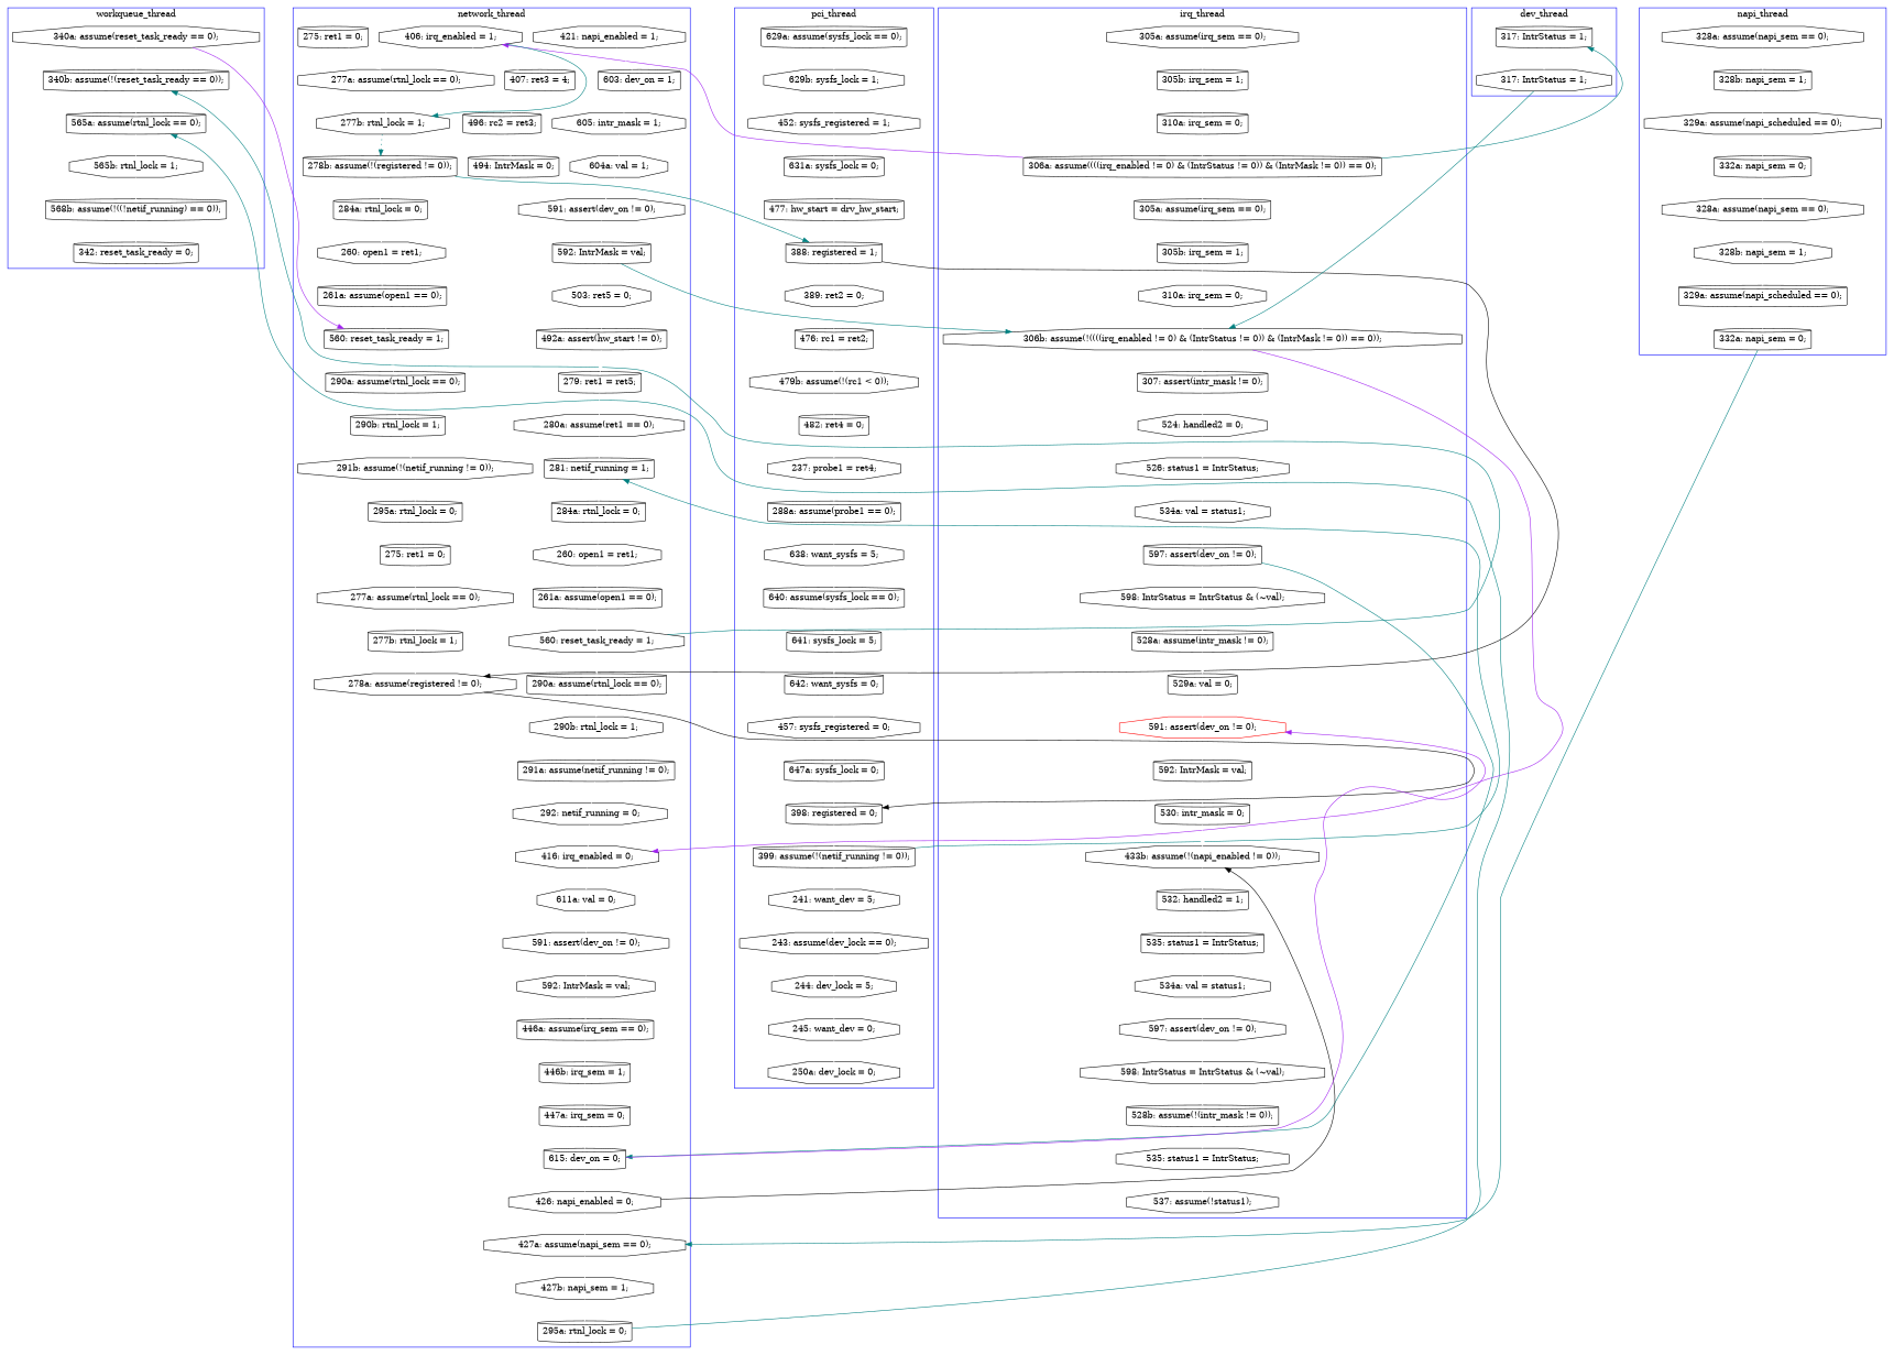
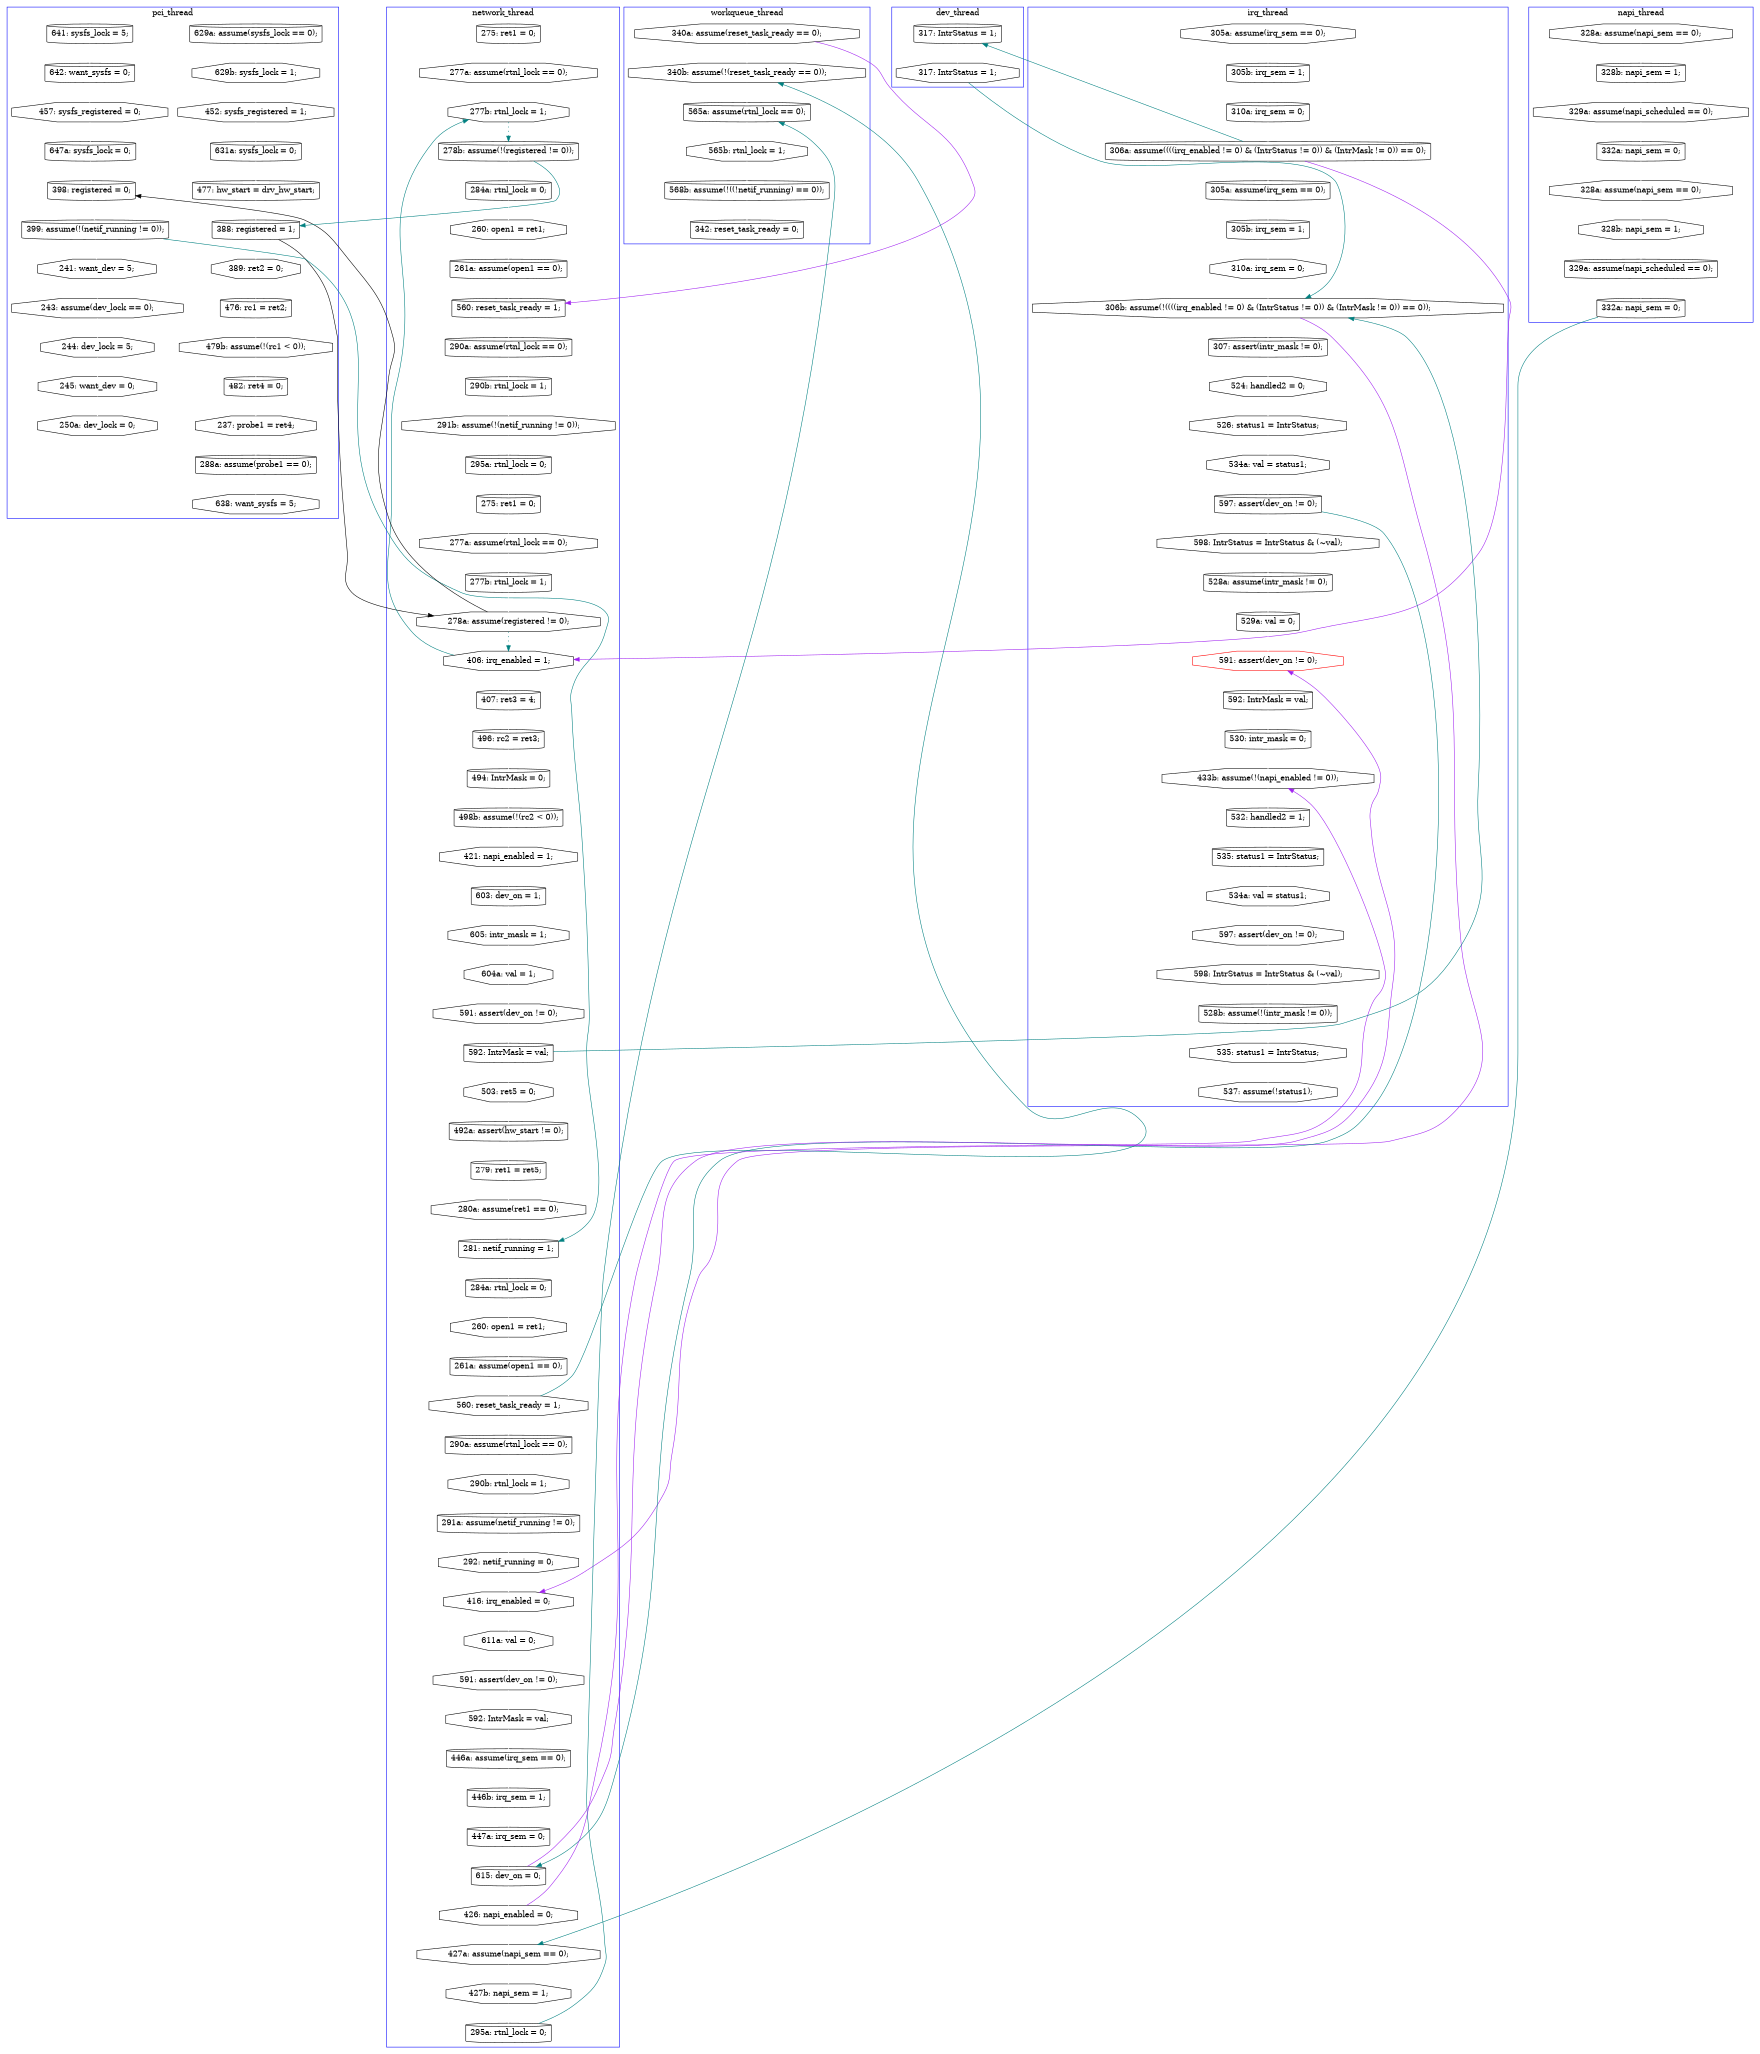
  digraph {
    node [shape=cylinder]
    edge [color=white style=solid]
    n1 [label="565a: assume(rtnl_lock == 0);"]
    n2 [label="565b: rtnl_lock = 1;" shape=octagon]
-   n3 [label="340b: assume(!(reset_task_ready == 0));"]
+   n3 [label="340b: assume(!(reset_task_ready == 0));" shape=octagon]
    n4 [label="340a: assume(reset_task_ready == 0);" shape=octagon]
    n5 [label="568b: assume(!((!netif_running) == 0));"]
    n6 [label="342: reset_task_ready = 0;"]
    n7 [label="332a: napi_sem = 0;"]
    n8 [label="328a: assume(napi_sem == 0);" shape=octagon]
    n9 [label="332a: napi_sem = 0;"]
    n10 [label="328a: assume(napi_sem == 0);" shape=octagon]
    n11 [label="328b: napi_sem = 1;"]
    n12 [label="329a: assume(napi_scheduled == 0);" shape=octagon]
    n13 [label="329a: assume(napi_scheduled == 0);"]
    n14 [label="328b: napi_sem = 1;" shape=octagon]
    n15 [label="388: registered = 1;"]
    n16 [label="389: ret2 = 0;" shape=octagon]
    n17 [label="244: dev_lock = 5;" shape=octagon]
    n18 [label="245: want_dev = 0;" shape=octagon]
    n19 [label="482: ret4 = 0;"]
    n20 [label="237: probe1 = ret4;" shape=octagon]
    n21 [label="479b: assume(!(rc1 < 0));" shape=octagon]
    n22 [label="647a: sysfs_lock = 0;"]
    n23 [label="398: registered = 0;"]
    n24 [label="288a: assume(probe1 == 0);"]
    n25 [label="399: assume(!(netif_running != 0));"]
    n26 [label="241: want_dev = 5;" shape=octagon]
    n27 [label="629a: assume(sysfs_lock == 0);"]
    n28 [label="629b: sysfs_lock = 1;" shape=octagon]
    n29 [label="631a: sysfs_lock = 0;"]
    n30 [label="477: hw_start = drv_hw_start;"]
    n31 [label="638: want_sysfs = 5;" shape=octagon]
-   n32 [label="640: assume(sysfs_lock == 0);"]
    n33 [label="452: sysfs_registered = 1;" shape=octagon]
    n34 [label="457: sysfs_registered = 0;" shape=octagon]
    n35 [label="243: assume(dev_lock == 0);" shape=octagon]
    n36 [label="641: sysfs_lock = 5;"]
    n37 [label="642: want_sysfs = 0;"]
    n38 [label="476: rc1 = ret2;"]
    n39 [label="250a: dev_lock = 0;" shape=octagon]
    n40 [label="306b: assume(!((((irq_enabled != 0) & (IntrStatus != 0)) & (IntrMask != 0)) == 0));" shape=octagon]
    n41 [label="307: assert(intr_mask != 0);"]
    n42 [label="524: handled2 = 0;" shape=octagon]
    n43 [label="305a: assume(irq_sem == 0);"]
    n44 [label="305b: irq_sem = 1;"]
    n45 [label="305a: assume(irq_sem == 0);" shape=octagon]
    n46 [label="305b: irq_sem = 1;"]
    n47 [label="598: IntrStatus = IntrStatus & (~val);" shape=octagon]
    n48 [label="528b: assume(!(intr_mask != 0));"]
    n49 [label="310a: irq_sem = 0;" shape=octagon]
    n50 [label="433b: assume(!(napi_enabled != 0));" shape=octagon]
    n51 [label="534a: val = status1;" shape=octagon]
    n52 [label="597: assert(dev_on != 0);" shape=octagon]
    n53 [label="306a: assume((((irq_enabled != 0) & (IntrStatus != 0)) & (IntrMask != 0)) == 0);"]
    n54 [label="535: status1 = IntrStatus;"]
    n55 [label="534a: val = status1;" shape=octagon]
    n56 [label="597: assert(dev_on != 0);"]
    n57 [label="526: status1 = IntrStatus;" shape=octagon]
    n58 [label="530: intr_mask = 0;"]
    n59 [label="532: handled2 = 1;"]
    n60 [color=red label="591: assert(dev_on != 0);" shape=octagon]
    n61 [label="592: IntrMask = val;"]
    n62 [label="310a: irq_sem = 0;"]
    n63 [label="535: status1 = IntrStatus;" shape=octagon]
    n64 [label="528a: assume(intr_mask != 0);"]
    n65 [label="529a: val = 0;"]
    n66 [label="598: IntrStatus = IntrStatus & (~val);" shape=octagon]
    n67 [label="537: assume(!status1);" shape=octagon]
    n68 [label="290b: rtnl_lock = 1;"]
    n69 [label="291b: assume(!(netif_running != 0));" shape=octagon]
    n70 [label="407: ret3 = 4;"]
    n71 [label="496: rc2 = ret3;"]
    n72 [label="295a: rtnl_lock = 0;"]
    n73 [label="275: ret1 = 0;"]
    n74 [label="277a: assume(rtnl_lock == 0);" shape=octagon]
    n75 [label="277b: rtnl_lock = 1;"]
    n76 [label="421: napi_enabled = 1;" shape=octagon]
    n77 [label="603: dev_on = 1;"]
    n78 [label="560: reset_task_ready = 1;" shape=octagon]
    n79 [label="290a: assume(rtnl_lock == 0);"]
    n80 [label="560: reset_task_ready = 1;"]
    n81 [label="290a: assume(rtnl_lock == 0);"]
    n82 [label="427a: assume(napi_sem == 0);" shape=octagon]
    n83 [label="427b: napi_sem = 1;" shape=octagon]
    n84 [label="416: irq_enabled = 0;" shape=octagon]
    n85 [label="611a: val = 0;" shape=octagon]
    n86 [label="406: irq_enabled = 1;" shape=octagon]
    n87 [label="277b: rtnl_lock = 1;" shape=octagon]
    n88 [label="295a: rtnl_lock = 0;"]
    n89 [label="426: napi_enabled = 0;" shape=octagon]
    n90 [label="292: netif_running = 0;" shape=octagon]
    n91 [label="592: IntrMask = val;"]
    n92 [label="260: open1 = ret1;" shape=octagon]
    n93 [label="261a: assume(open1 == 0);"]
    n94 [label="284a: rtnl_lock = 0;"]
    n95 [label="260: open1 = ret1;" shape=octagon]
    n96 [label="278a: assume(registered != 0);" shape=octagon]
    n97 [label="280a: assume(ret1 == 0);" shape=octagon]
    n98 [label="281: netif_running = 1;"]
    n99 [label="605: intr_mask = 1;" shape=octagon]
    n100 [label="591: assert(dev_on != 0);" shape=octagon]
    n101 [label="592: IntrMask = val;" shape=octagon]
    n102 [label="290b: rtnl_lock = 1;" shape=octagon]
    n103 [label="291a: assume(netif_running != 0);"]
    n104 [label="446b: irq_sem = 1;"]
    n105 [label="447a: irq_sem = 0;"]
    n106 [label="615: dev_on = 0;"]
    n107 [label="503: ret5 = 0;" shape=octagon]
    n108 [label="492a: assert(hw_start != 0);"]
    n109 [label="277a: assume(rtnl_lock == 0);" shape=octagon]
    n110 [label="494: IntrMask = 0;"]
    n111 [label="279: ret1 = ret5;"]
    n112 [label="591: assert(dev_on != 0);" shape=octagon]
    n113 [label="604a: val = 1;" shape=octagon]
    n114 [label="275: ret1 = 0;"]
+   n115 [label="498b: assume(!(rc2 < 0));"]
    n116 [label="278b: assume(!(registered != 0));"]
    n117 [label="261a: assume(open1 == 0);"]
    n118 [label="446a: assume(irq_sem == 0);"]
    n119 [label="284a: rtnl_lock = 0;"]
    n120 [label="317: IntrStatus = 1;" shape=octagon]
    n121 [label="317: IntrStatus = 1;"]
    subgraph cluster_1 {
      color=blue
      label=workqueue_thread
      n1
      n2
      n3
      n4
      n5
      n6
    }
    subgraph cluster_2 {
      color=blue
      label=napi_thread
      n7
      n8
      n9
      n10
      n11
      n12
      n13
      n14
    }
    subgraph cluster_3 {
      color=blue
      label=pci_thread
      n15
      n16
      n17
      n18
      n19
      n20
      n21
      n22
      n23
      n24
      n25
      n26
      n27
      n28
      n29
      n30
      n31
-     n32
      n33
      n34
      n35
      n36
      n37
      n38
      n39
    }
    subgraph cluster_4 {
      color=blue
      label=irq_thread
      n40
      n41
      n42
      n43
      n44
      n45
      n46
      n47
      n48
      n49
      n50
      n51
      n52
      n53
      n54
      n55
      n56
      n57
      n58
      n59
      n60
      n61
      n62
      n63
      n64
      n65
      n66
      n67
    }
    subgraph cluster_5 {
      color=blue
      label=network_thread
      n68
      n69
      n70
      n71
      n72
      n73
      n74
      n75
      n76
      n77
      n78
      n79
      n80
      n81
      n82
      n83
      n84
      n85
      n86
      n87
      n88
      n89
      n90
      n91
      n92
      n93
      n94
      n95
      n96
      n97
      n98
      n99
      n100
      n101
      n102
      n103
      n104
      n105
      n106
      n107
      n108
      n109
      n110
      n111
      n112
      n113
      n114
+     n115
      n116
      n117
      n118
      n119
    }
    subgraph cluster_6 {
      color=blue
      label=dev_thread
      n120
      n121
    }
    n1 -> n2
    n2 -> n5
    n3 -> n1
    n4 -> n3
    n4 -> n80 [color=purple constraint=false]
    n5 -> n6
    n7 -> n8
    n8 -> n14
    n9 -> n82 [color=teal constraint=false]
    n10 -> n11
    n11 -> n12
    n12 -> n7
    n13 -> n9
    n14 -> n13
    n15 -> n16
    n15 -> n96 [color=black constraint=false]
    n16 -> n38
    n17 -> n18
    n18 -> n39
    n19 -> n20
    n20 -> n24
    n21 -> n19
    n22 -> n23
    n23 -> n25
    n24 -> n31
    n25 -> n26
    n25 -> n98 [color=teal constraint=false]
    n26 -> n35
    n27 -> n28
    n28 -> n33
    n29 -> n30
    n30 -> n15
-   n31 -> n32
-   n32 -> n36
    n33 -> n29
    n34 -> n22
    n35 -> n17
    n36 -> n37
    n37 -> n34
    n38 -> n21
    n40 -> n41
    n40 -> n84 [color=purple constraint=false]
    n41 -> n42
    n42 -> n57
    n43 -> n44
    n44 -> n49
    n45 -> n46
    n46 -> n62
    n47 -> n48
    n48 -> n63
    n49 -> n40
    n50 -> n59
    n51 -> n52
    n52 -> n47
    n53 -> n43
    n53 -> n86 [color=purple constraint=false]
    n53 -> n121 [color=teal constraint=false]
    n54 -> n51
    n55 -> n56
    n56 -> n66
    n56 -> n106 [color=teal constraint=false]
    n57 -> n55
    n58 -> n50
    n59 -> n54
    n60 -> n61
    n61 -> n58
    n62 -> n53
    n63 -> n67
    n64 -> n65
    n65 -> n60
    n66 -> n64
    n68 -> n69
    n69 -> n72
    n70 -> n71
    n71 -> n110
    n72 -> n73
    n73 -> n74
    n74 -> n75
    n75 -> n96
    n76 -> n77
    n77 -> n99
    n78 -> n3 [color=teal constraint=false]
    n78 -> n79
    n79 -> n102
    n80 -> n81
    n81 -> n68
    n82 -> n83
    n83 -> n88
    n84 -> n85
    n85 -> n100
    n86 -> n70
    n86 -> n87 [color=teal constraint=false]
    n87 -> n116 [color=teal style=dotted]
    n88 -> n1 [color=teal constraint=false]
-   n89 -> n50 [color=black constraint=false]
+   n89 -> n50 [color=purple constraint=false]
    n89 -> n82
    n90 -> n84
    n91 -> n40 [color=teal constraint=false]
    n91 -> n107
    n92 -> n93
    n93 -> n80
    n94 -> n95
    n95 -> n117
    n96 -> n23 [color=black constraint=false]
+   n96 -> n86 [color=teal style=dotted]
    n97 -> n98
    n98 -> n94
    n99 -> n113
    n100 -> n101
    n101 -> n118
    n102 -> n103
    n103 -> n90
    n104 -> n105
    n105 -> n106
    n106 -> n60 [color=purple constraint=false]
    n106 -> n89
    n107 -> n108
    n108 -> n111
    n109 -> n87
+   n110 -> n115
    n111 -> n97
    n112 -> n91
    n113 -> n112
    n114 -> n109
+   n115 -> n76
    n116 -> n15 [color=teal constraint=false]
    n116 -> n119
    n117 -> n78
    n118 -> n104
    n119 -> n92
    n120 -> n40 [color=teal constraint=false]
    n121 -> n120
  }
